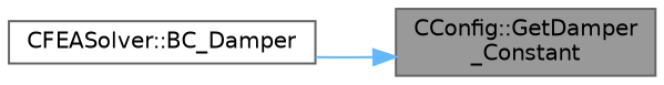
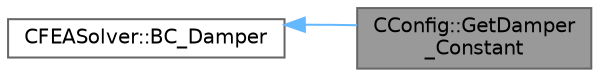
  digraph {
    rankdir=RL
    node [fontname=Helvetica fontsize=10 shape=box style=filled]
    n1 [color=gray40 fillcolor=grey60 fontcolor=black height=0.2 label="CConfig::GetDamper\l_Constant" width=0.4]
    n2 [color=grey40 fillcolor=white height=0.2 label="CFEASolver::BC_Damper" width=0.4]
-   n1 -> n2 [color=steelblue1 dir=back fontname=Helvetica fontsize=10 labelfontname=Helvetica labelfontsize=10 style=solid]
+   n2 -> n1 [color=steelblue1 dir=back fontname=Helvetica fontsize=10 labelfontname=Helvetica labelfontsize=10 style=solid]
  }
